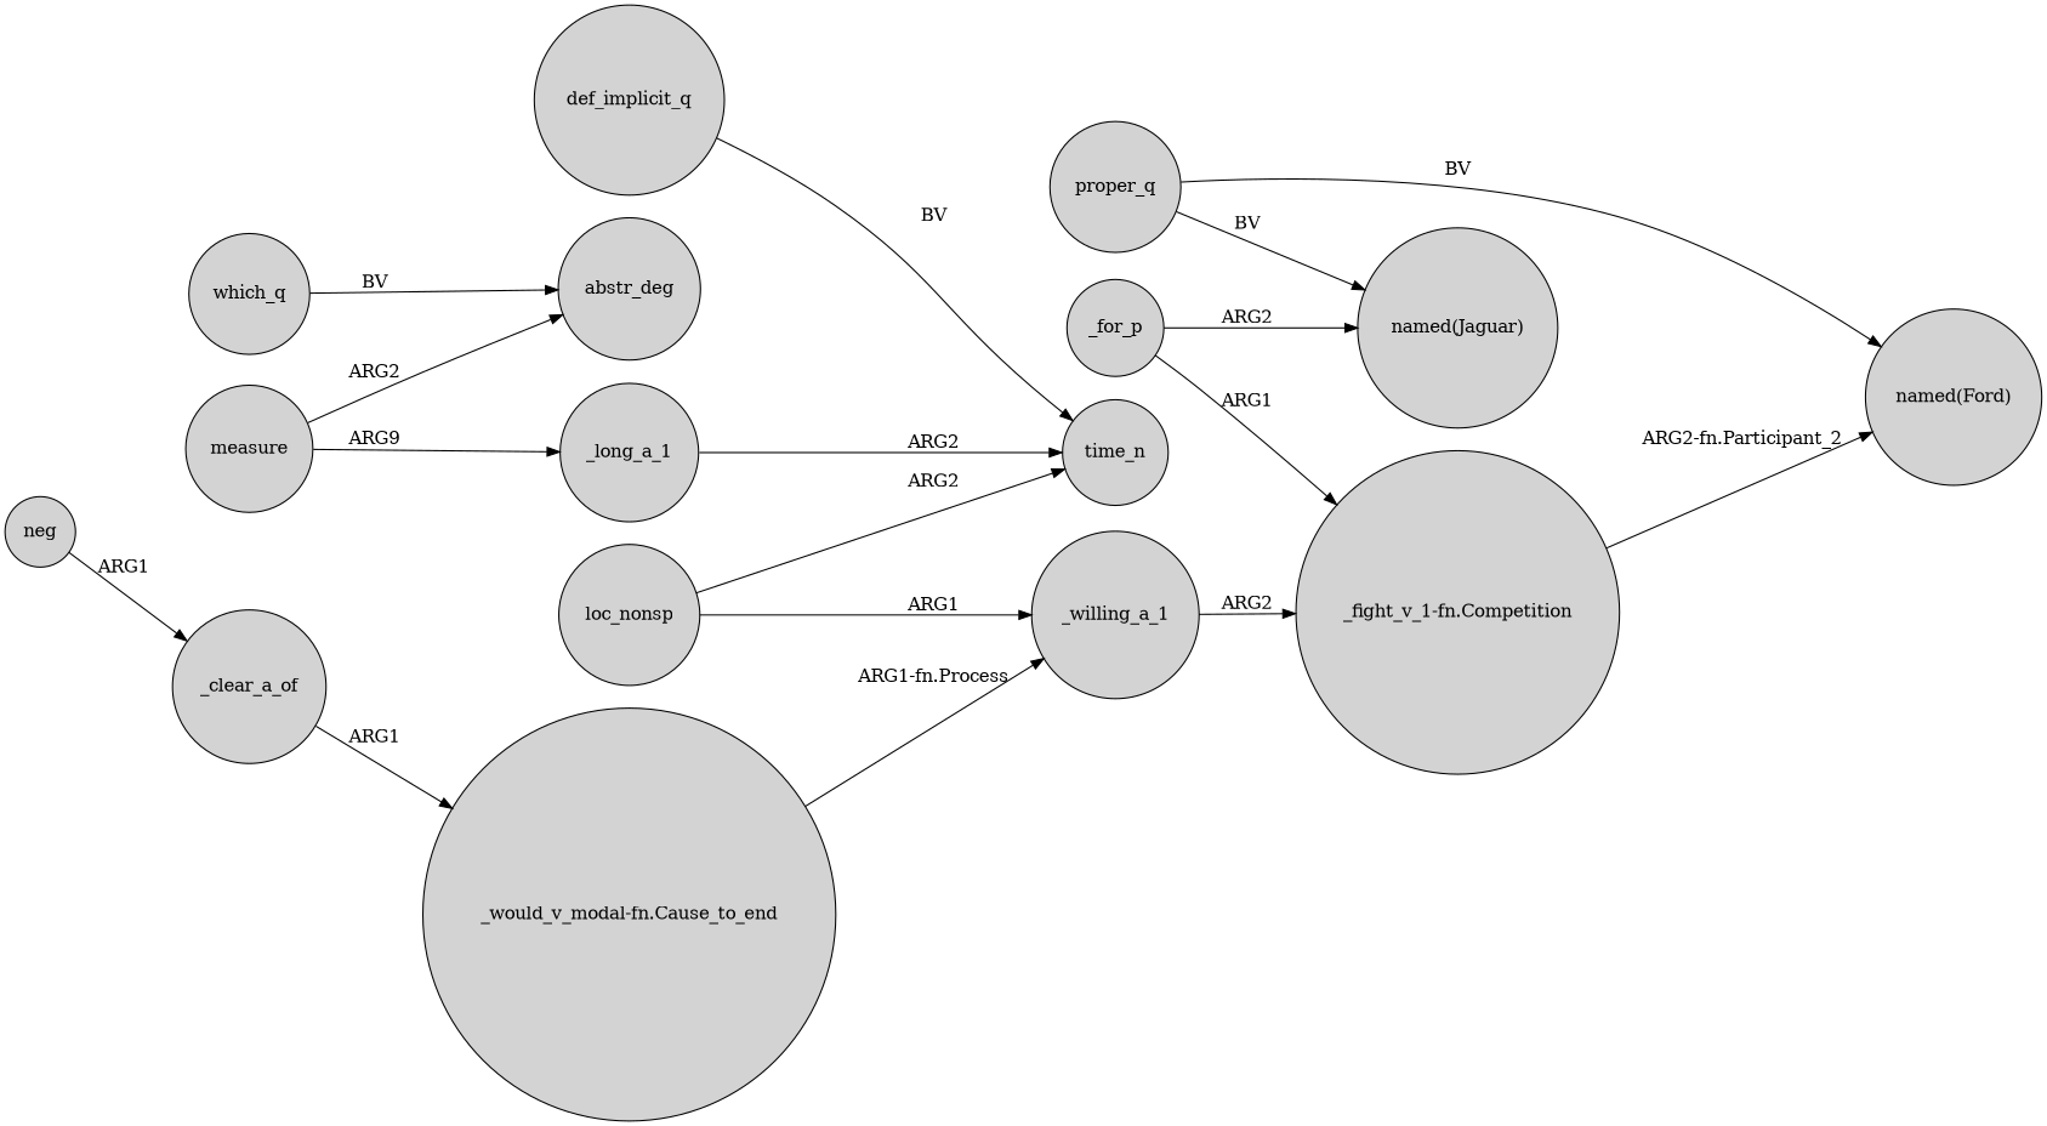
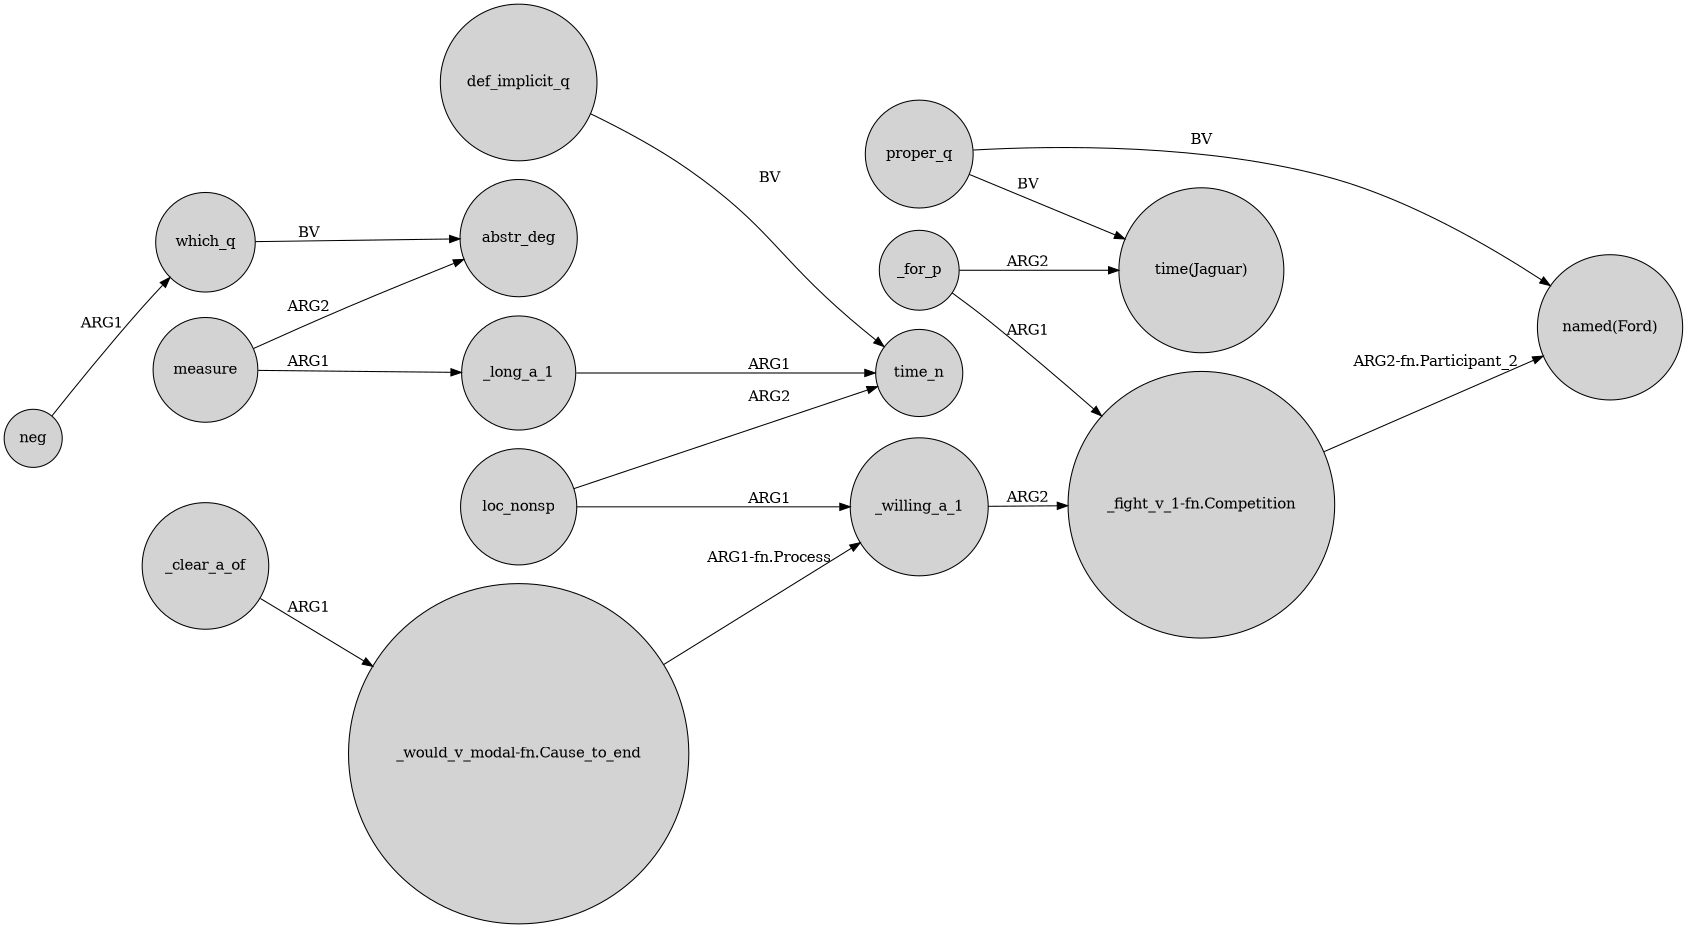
  digraph {
    rankdir=LR
    node [shape=circle style=filled]
    proper_q
    "named(Ford)"
-   "named(Jaguar)"
+   "named(Jaguar)" [label="time(Jaguar)"]
    _willing_a_1
    "_fight_v_1-fn.Competition"
    neg
    _clear_a_of
    "_would_v_modal-fn.Cause_to_end"
    _for_p
    loc_nonsp
    time_n
    _long_a_1
    which_q
    abstr_deg
    measure
    def_implicit_q
    proper_q -> "named(Ford)" [label=BV]
    proper_q -> "named(Jaguar)" [label=BV]
    _willing_a_1 -> "_fight_v_1-fn.Competition" [label=ARG2]
    "_fight_v_1-fn.Competition" -> "named(Ford)" [label="ARG2-fn.Participant_2"]
-   neg -> _clear_a_of [label=ARG1]
+   neg -> which_q [label=ARG1]
    _clear_a_of -> "_would_v_modal-fn.Cause_to_end" [label=ARG1]
    "_would_v_modal-fn.Cause_to_end" -> _willing_a_1 [label="ARG1-fn.Process"]
    _for_p -> "named(Jaguar)" [label=ARG2]
    _for_p -> "_fight_v_1-fn.Competition" [label=ARG1]
    loc_nonsp -> _willing_a_1 [label=ARG1]
    loc_nonsp -> time_n [label=ARG2]
-   _long_a_1 -> time_n [label=ARG2]
+   _long_a_1 -> time_n [label=ARG1]
    which_q -> abstr_deg [label=BV]
-   measure -> _long_a_1 [label=ARG9]
+   measure -> _long_a_1 [label=ARG1]
    measure -> abstr_deg [label=ARG2]
    def_implicit_q -> time_n [label=BV]
  }
